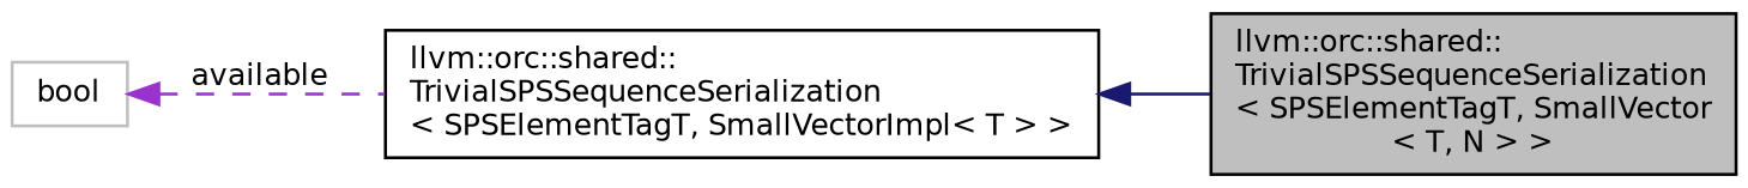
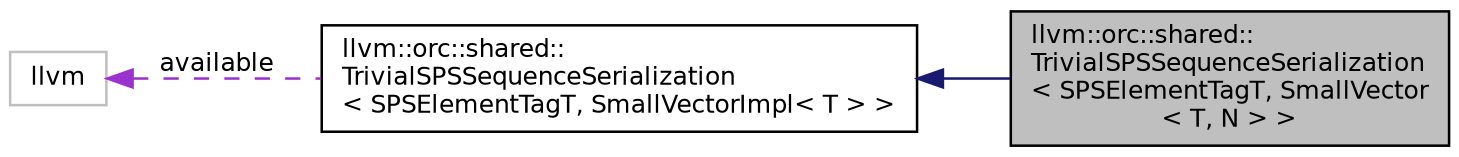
  digraph {
    rankdir=LR
    node [color=black fontname=Helvetica fontsize=10 shape=record]
    edge [dir=back fontname=Helvetica fontsize=10 labelfontname=Helvetica labelfontsize=10]
    n1 [fillcolor=grey75 fontcolor=black height=0.2 label="llvm::orc::shared::\lTrivialSPSSequenceSerialization\l\< SPSElementTagT, SmallVector\l\< T, N \> \>" style=filled width=0.4]
    n2 [height=0.2 label="llvm::orc::shared::\lTrivialSPSSequenceSerialization\l\< SPSElementTagT, SmallVectorImpl\< T \> \>" width=0.4]
-   n3 [color=grey75 height=0.2 label=bool width=0.4]
+   n3 [color=grey75 height=0.2 label=llvm width=0.4]
    n2 -> n1 [color=midnightblue style=solid]
    n3 -> n2 [color=darkorchid3 label=" available" style=dashed]
  }
